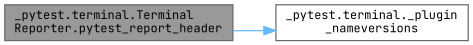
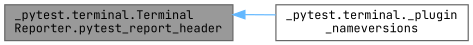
  digraph {
    rankdir=LR
    fontname="JetBrains Mono"
    node [fontname="JetBrains Mono" fontsize=10 shape=box style=filled]
    n1 [color=gray40 fillcolor=grey60 fontcolor=black height=0.2 label="_pytest.terminal.Terminal\lReporter.pytest_report_header" width=0.4]
    n2 [color=grey40 fillcolor=white height=0.2 label="_pytest.terminal._plugin\l_nameversions" width=0.4]
-   n1 -> n2 [color=steelblue1 fontname="JetBrains Mono" fontsize=10 labelfontname=Helvetica labelfontsize=10 style=solid]
+   n2 -> n1 [color=steelblue1 fontname="JetBrains Mono" fontsize=10 labelfontname=Helvetica labelfontsize=10 style=solid]
  }
